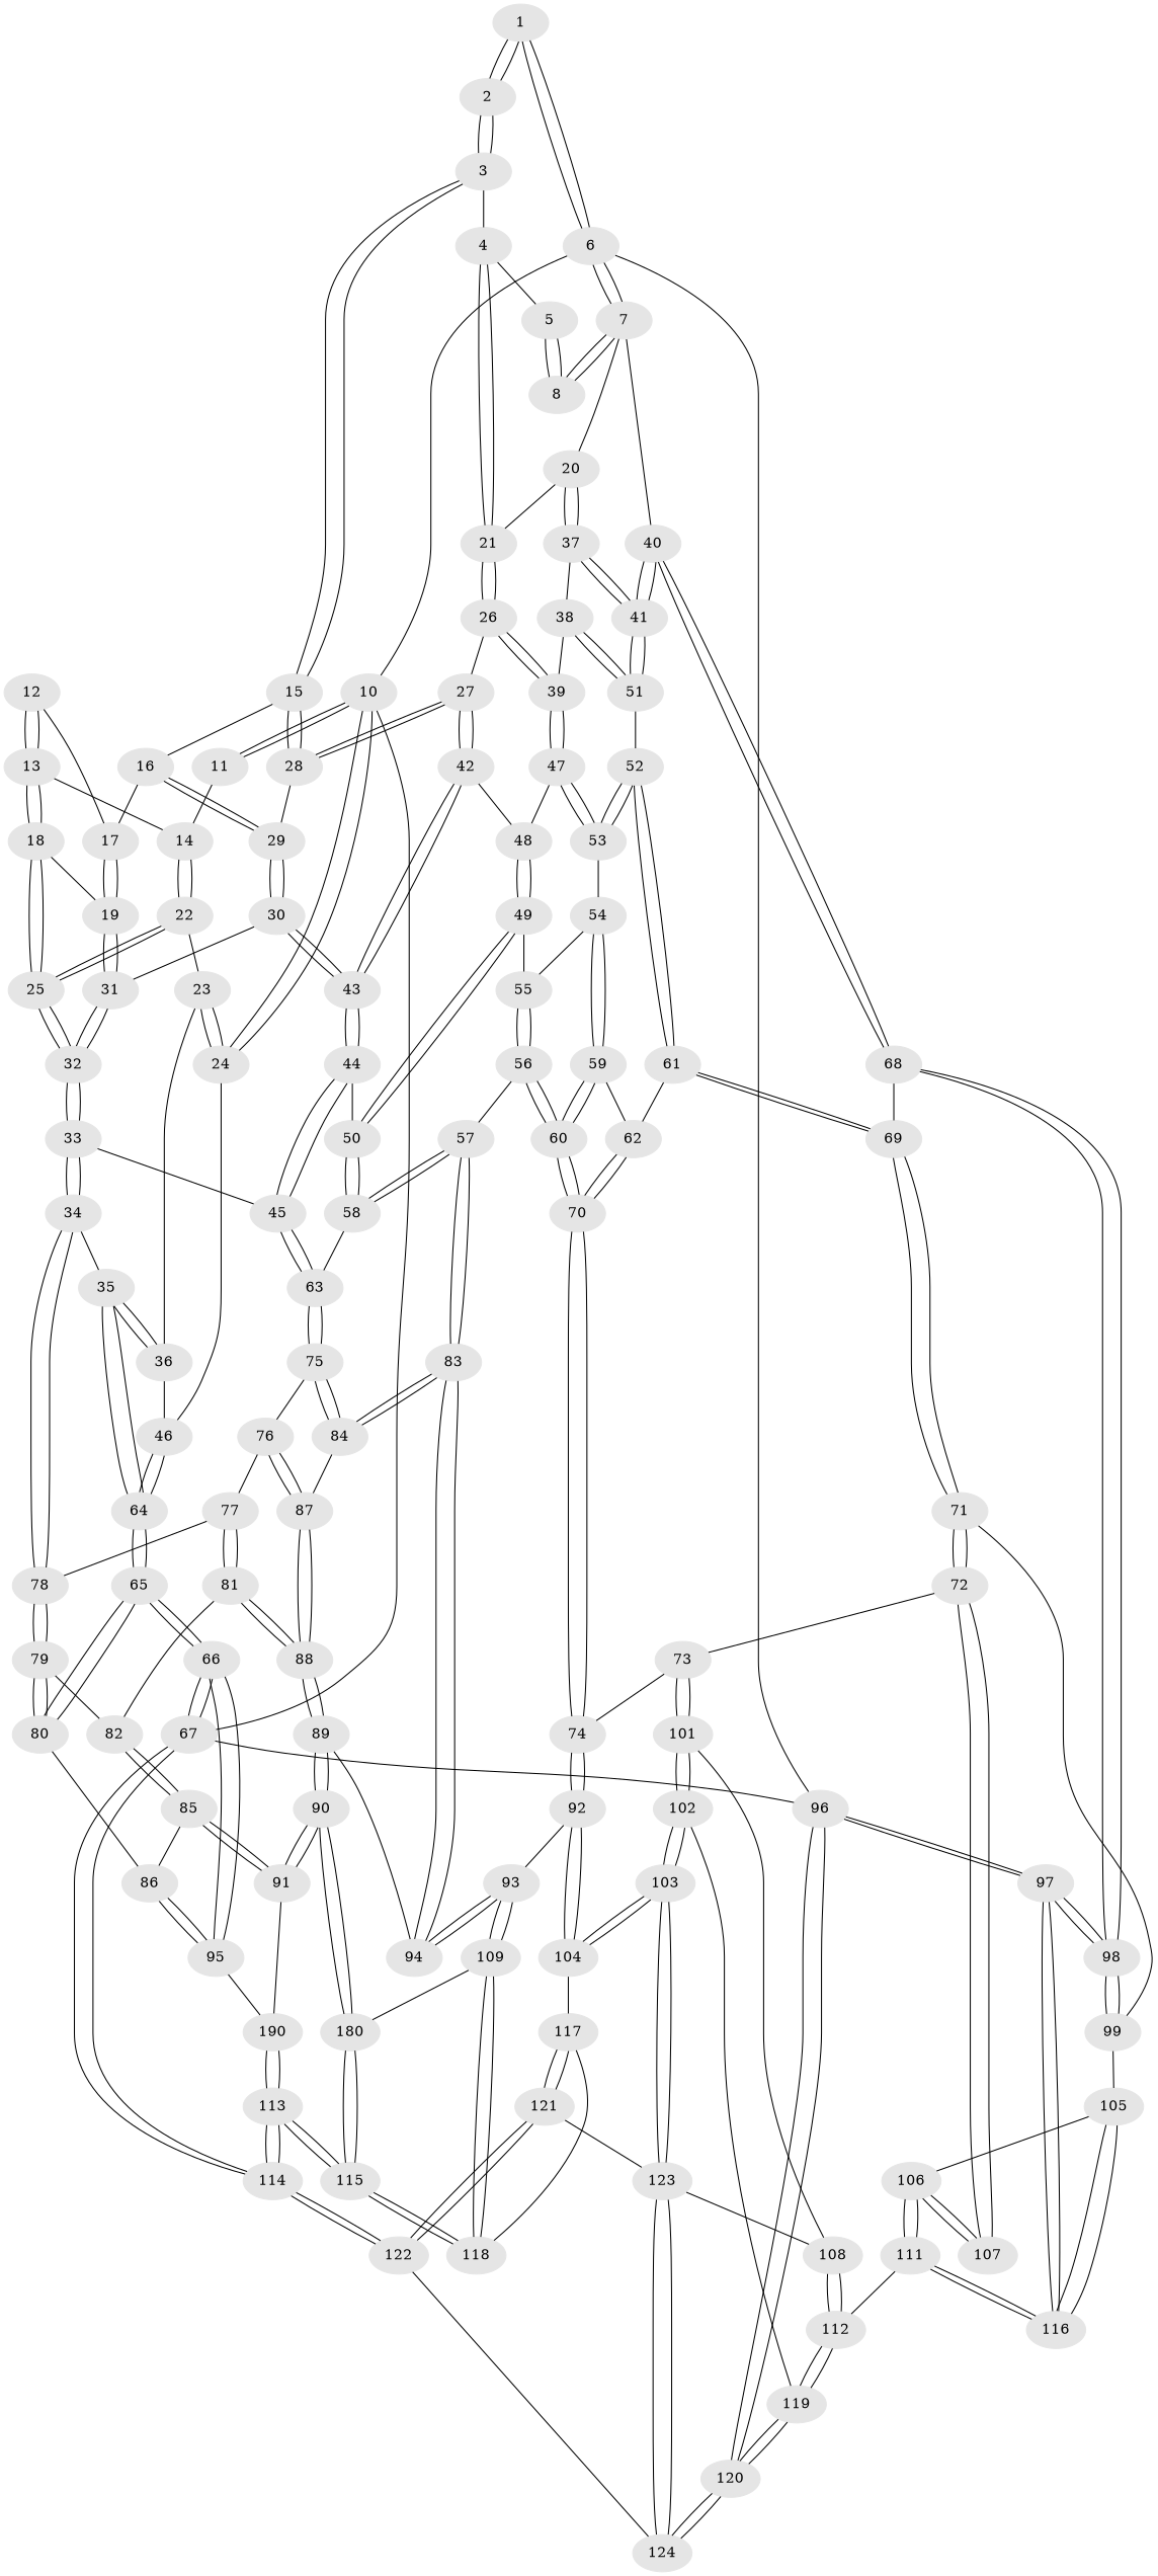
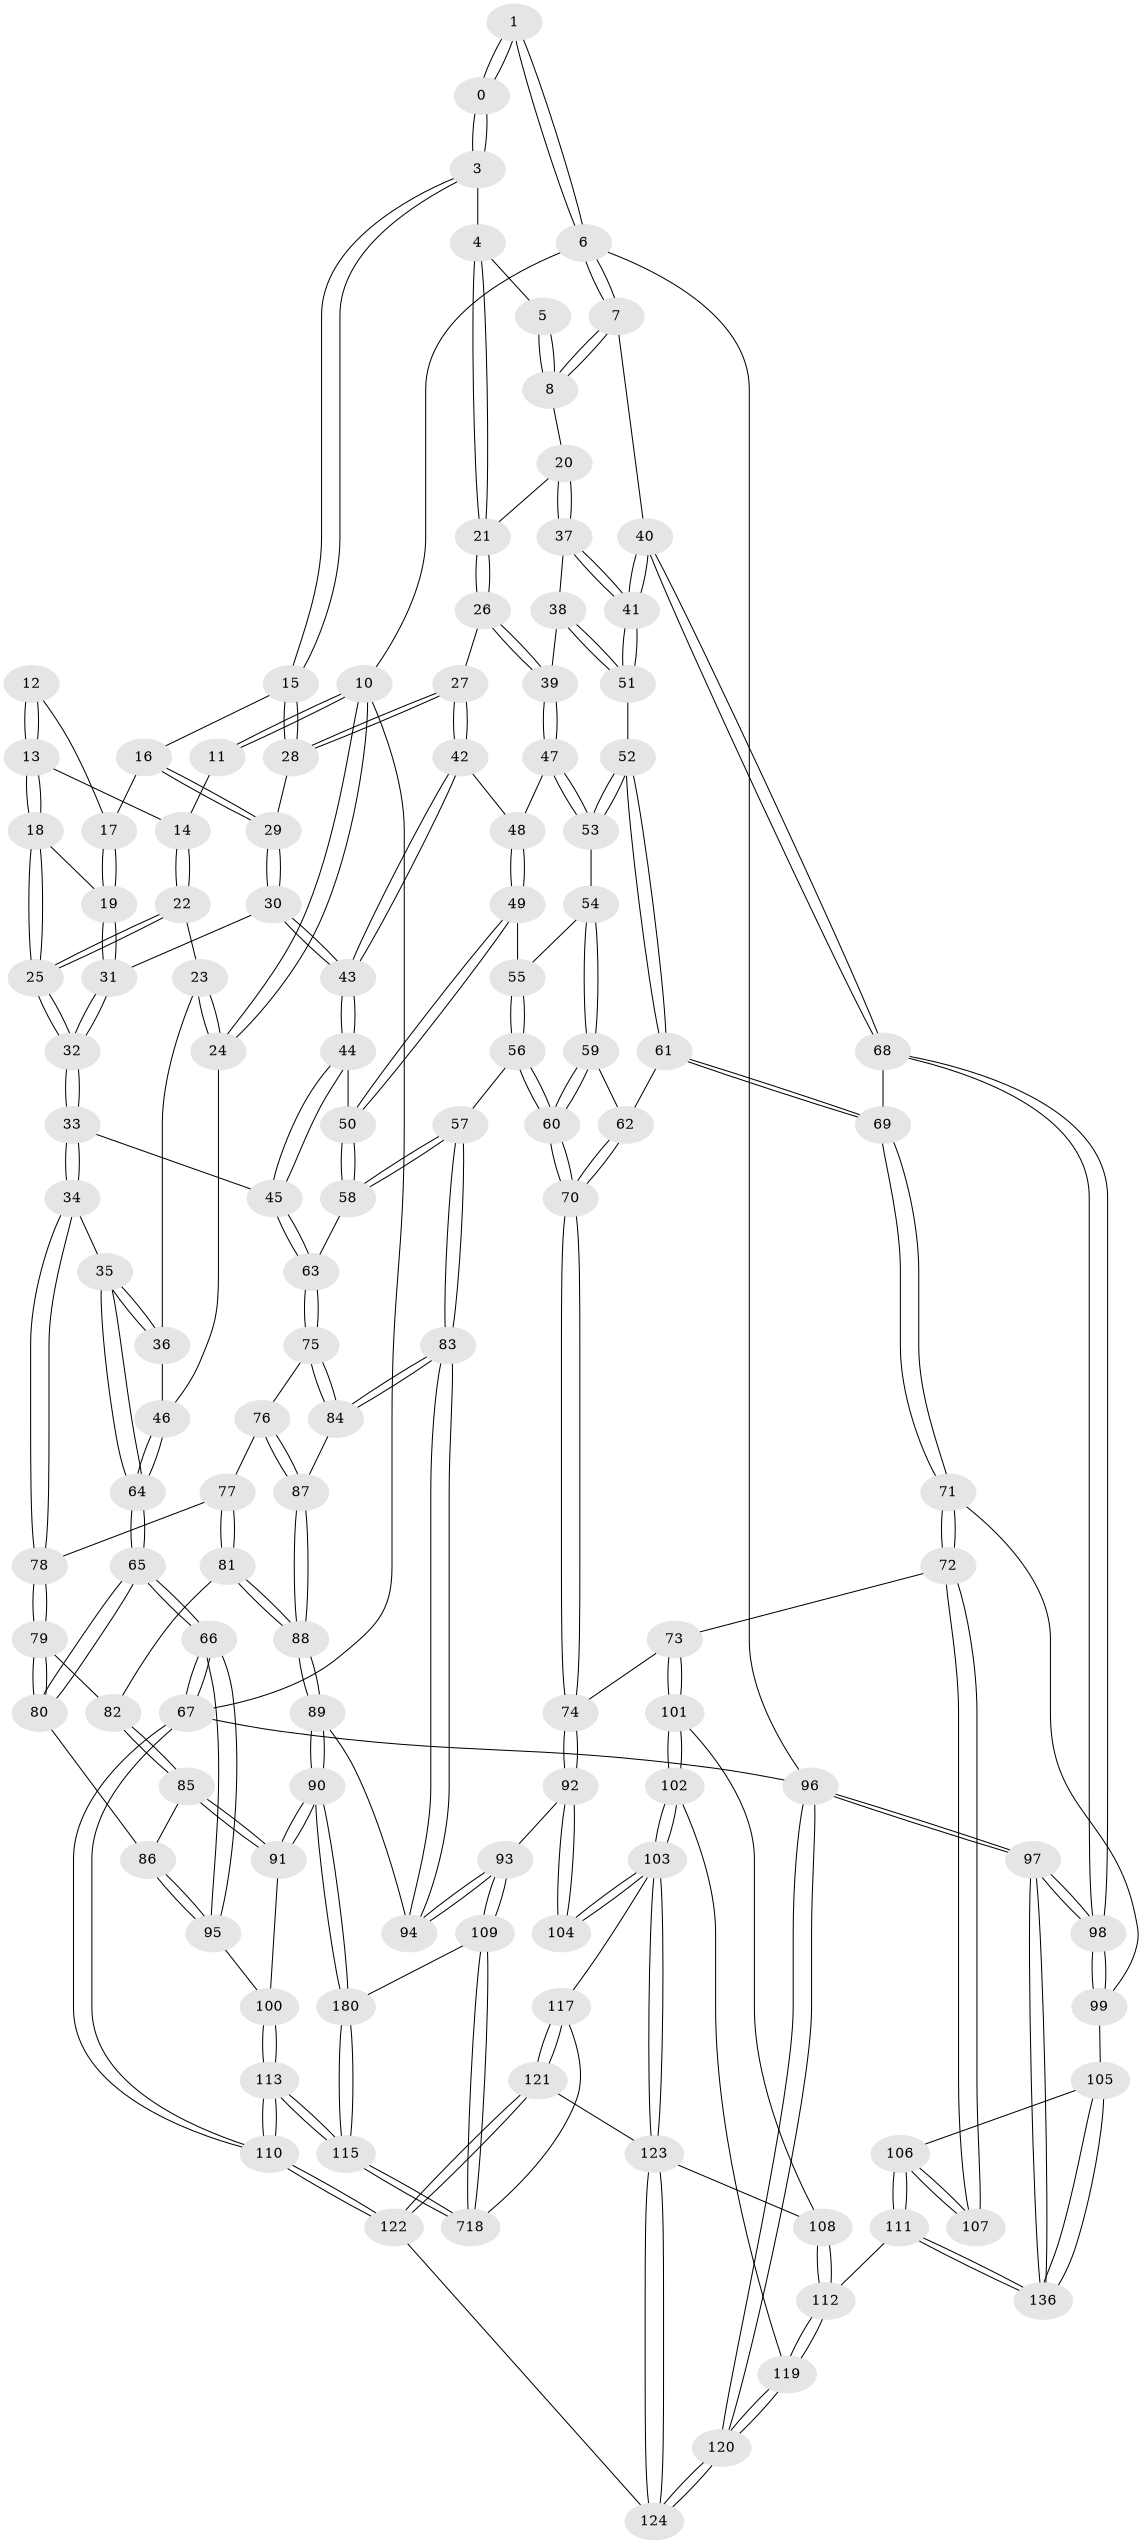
  graph {
    node [color=gray90 style=filled]
    1
-   2
+   2 [label=0]
    6
    3
    7
    10
    96
    4
    15
    5
    21
    16
    28
    8
    26
    20
    40
    11
    24
    67
    97
    120
    41
    68
    37
    12
    13
    17
    14
    46
-   114
+   114 [label=110]
    22
    18
    19
    25
    23
    29
    30
    31
    32
    38
    27
    39
    36
    64
    33
    42
    47
    43
    48
    44
    34
    45
    35
    78
    63
    79
    65
    51
    52
    53
    69
    98
    49
    50
    58
    75
    54
    55
    56
    61
    62
    59
    60
    57
    83
    70
    84
    94
    74
    71
    76
    66
    80
    95
    86
-   100 [label=190]
+   100
    122
    99
    72
    92
    73
    107
    105
    101
    102
    108
    93
    104
    77
    87
    81
    88
    82
    85
    89
    91
    90
    n109 [label=180]
    115
    113
    109
    117
-   118
-   116
+   118 [label=718]
+   116 [label=136]
    124
    106
    103
    119
    112
    123
    121
    111
    1 -- 2
    1 -- 2
    1 -- 6
    1 -- 6
    2 -- 3
    2 -- 3
    6 -- 7
    6 -- 7
    6 -- 10
    6 -- 96
    3 -- 4
    3 -- 15
    3 -- 15
    7 -- 8
    7 -- 8
    7 -- 40
    10 -- 11
    10 -- 11
    10 -- 24
    10 -- 24
    10 -- 67
    96 -- 97
    96 -- 97
    96 -- 120
    96 -- 120
    4 -- 5
    4 -- 21
    4 -- 21
    15 -- 16
    15 -- 28
    15 -- 28
    5 -- 8
    5 -- 8
    21 -- 26
    21 -- 26
    16 -- 17
    16 -- 29
    16 -- 29
    28 -- 29
-   7 -- 20
+   8 -- 20
    26 -- 27
    26 -- 39
    26 -- 39
    20 -- 21
    20 -- 37
    20 -- 37
    40 -- 41
    40 -- 41
    40 -- 68
    40 -- 68
    11 -- 14
    24 -- 46
    67 -- 96
    67 -- 114
    67 -- 114
    97 -- 98
    97 -- 98
    97 -- 116
    97 -- 116
    120 -- 124
    120 -- 124
    41 -- 51
    41 -- 51
    68 -- 69
    68 -- 98
    68 -- 98
    37 -- 41
    37 -- 41
    37 -- 38
    12 -- 13
    12 -- 13
    12 -- 17
    13 -- 14
    13 -- 18
    13 -- 18
    17 -- 19
    17 -- 19
    14 -- 22
    14 -- 22
    46 -- 64
    46 -- 64
    114 -- 122
    114 -- 122
    22 -- 25
    22 -- 25
    22 -- 23
    18 -- 19
    18 -- 25
    18 -- 25
    19 -- 31
    19 -- 31
    25 -- 32
    25 -- 32
    23 -- 24
    23 -- 24
    23 -- 36
    29 -- 30
    29 -- 30
    30 -- 31
    30 -- 43
    30 -- 43
    31 -- 32
    31 -- 32
    32 -- 33
    32 -- 33
    38 -- 39
    38 -- 51
    38 -- 51
    27 -- 28
    27 -- 28
    27 -- 42
    27 -- 42
    39 -- 47
    39 -- 47
    36 -- 46
    64 -- 65
    64 -- 65
    33 -- 34
    33 -- 34
    33 -- 45
    42 -- 43
    42 -- 43
    42 -- 48
    47 -- 48
    47 -- 53
    47 -- 53
    43 -- 44
    43 -- 44
    48 -- 49
    48 -- 49
    44 -- 45
    44 -- 45
    44 -- 50
    34 -- 35
    34 -- 78
    34 -- 78
    45 -- 63
    45 -- 63
    35 -- 36
    35 -- 36
    35 -- 64
    35 -- 64
    78 -- 79
    78 -- 79
    63 -- 75
    63 -- 75
    79 -- 80
    79 -- 80
    79 -- 82
    65 -- 66
    65 -- 66
    65 -- 80
    65 -- 80
    51 -- 52
    52 -- 53
    52 -- 53
    52 -- 61
    52 -- 61
    53 -- 54
    69 -- 71
    69 -- 71
    98 -- 99
    98 -- 99
    49 -- 50
    49 -- 50
    49 -- 55
    50 -- 58
    50 -- 58
    58 -- 63
    75 -- 84
    75 -- 84
    75 -- 76
    54 -- 55
    54 -- 59
    54 -- 59
    55 -- 56
    55 -- 56
    56 -- 60
    56 -- 60
    56 -- 57
    61 -- 69
    61 -- 69
    61 -- 62
    62 -- 70
    62 -- 70
    59 -- 62
    59 -- 60
    59 -- 60
    60 -- 70
    60 -- 70
    57 -- 58
    57 -- 58
    57 -- 83
    57 -- 83
    83 -- 84
    83 -- 84
    83 -- 94
    83 -- 94
    70 -- 74
    70 -- 74
    84 -- 87
    74 -- 92
    74 -- 92
    71 -- 99
    71 -- 72
    71 -- 72
    76 -- 77
    76 -- 87
    76 -- 87
    66 -- 67
    66 -- 67
    66 -- 95
    66 -- 95
    80 -- 86
    95 -- 100
    86 -- 95
    86 -- 95
    100 -- 113
    100 -- 113
    122 -- 124
    99 -- 105
    72 -- 73
    72 -- 107
    72 -- 107
    92 -- 93
    92 -- 104
    92 -- 104
    73 -- 74
    73 -- 101
    73 -- 101
    105 -- 116
    105 -- 116
    105 -- 106
    101 -- 102
    101 -- 102
    101 -- 108
    102 -- 103
    102 -- 103
    102 -- 119
    108 -- 112
    108 -- 112
    93 -- 94
    93 -- 94
    93 -- 109
    93 -- 109
-   104 -- 117
+   103 -- 117
    77 -- 78
    77 -- 81
    77 -- 81
    87 -- 88
    87 -- 88
    81 -- 88
    81 -- 88
    81 -- 82
    88 -- 89
    88 -- 89
    82 -- 85
    82 -- 85
    85 -- 86
    85 -- 91
    85 -- 91
    89 -- 94
    89 -- 90
    89 -- 90
    91 -- 100
    90 -- 91
    90 -- 91
    90 -- n109
    90 -- n109
    n109 -- 115
    n109 -- 115
    115 -- 118
    115 -- 118
    113 -- 114
    113 -- 114
    113 -- 115
    113 -- 115
    109 -- n109
    109 -- 118
    109 -- 118
    117 -- 118
    117 -- 121
    117 -- 121
    106 -- 107
    106 -- 107
    106 -- 111
    106 -- 111
    103 -- 104
    103 -- 104
    103 -- 123
    103 -- 123
    119 -- 120
    119 -- 120
    112 -- 119
    112 -- 119
    123 -- 108
    123 -- 124
    123 -- 124
    121 -- 122
    121 -- 122
    121 -- 123
    111 -- 116
    111 -- 116
    111 -- 112
  }
